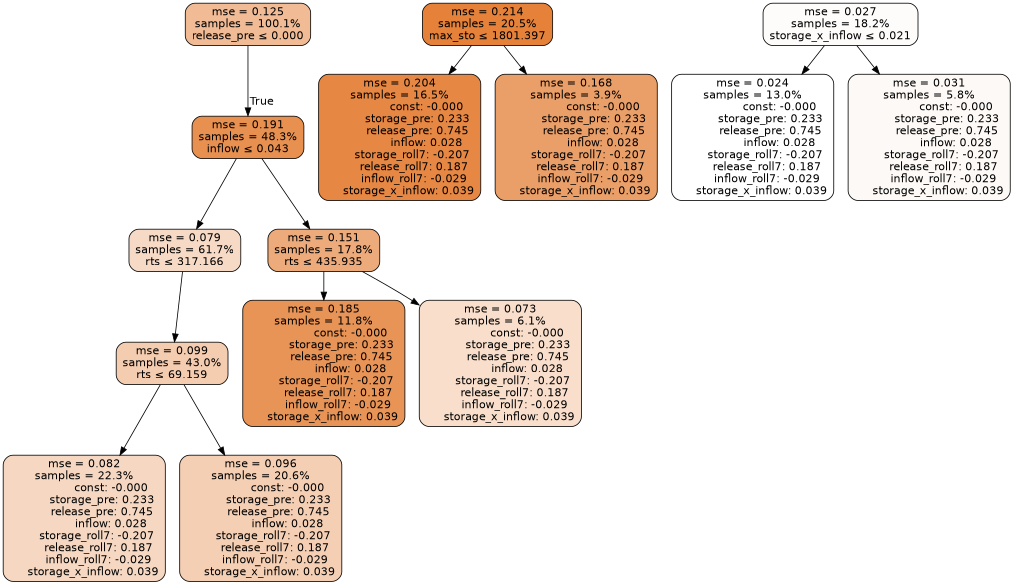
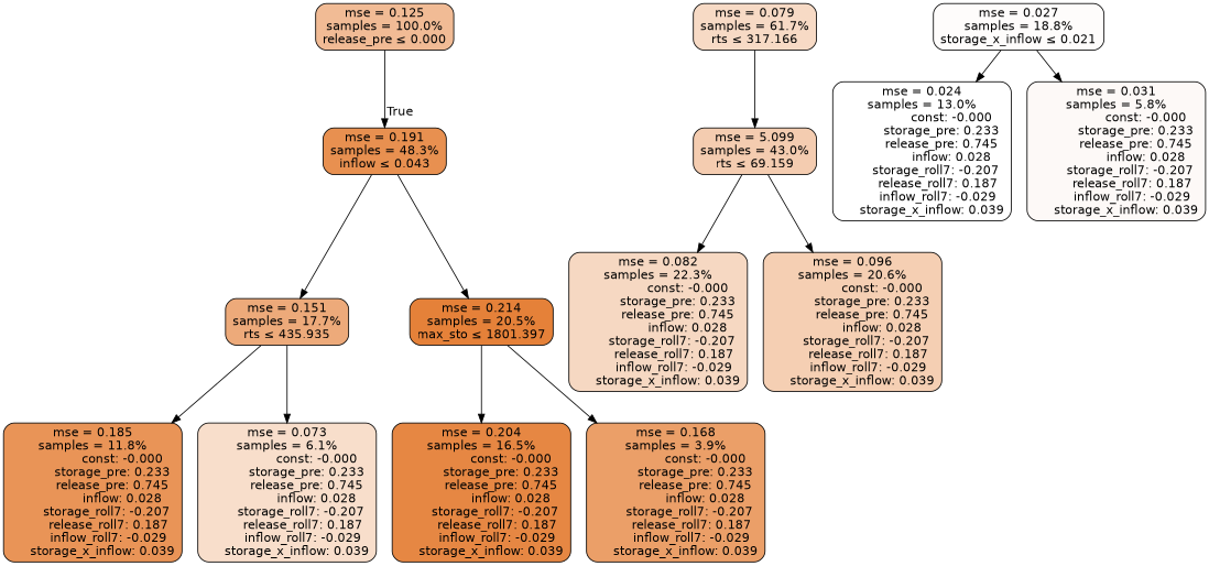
  digraph {
    node [color=black fontname=helvetica shape=rectangle style="filled, rounded"]
    edge [fontname=helvetica]
-   n1 [fillcolor="#f1bb95" label="mse = 0.125\nsamples = 100.1%\nrelease_pre &le; 0.000"]
+   n1 [fillcolor="#f1bb95" label="mse = 0.125\nsamples = 100.0%\nrelease_pre &le; 0.000"]
    n2 [fillcolor="#e89050" label="mse = 0.191\nsamples = 48.3%\ninflow &le; 0.043"]
    n3 [fillcolor="#f7dac5" label="mse = 0.079\nsamples = 61.7%\nrts &le; 317.166"]
-   n4 [fillcolor="#f4ccb0" label="mse = 0.099\nsamples = 43.0%\nrts &le; 69.159"]
-   n5 [fillcolor="#edaa7a" label="mse = 0.151\nsamples = 17.8%\nrts &le; 435.935"]
+   n4 [fillcolor="#f4ccb0" label="mse = 5.099\nsamples = 43.0%\nrts &le; 69.159"]
+   n5 [fillcolor="#edaa7a" label="mse = 0.151\nsamples = 17.7%\nrts &le; 435.935"]
    n6 [fillcolor="#e58139" label="mse = 0.214\nsamples = 20.5%\nmax_sto &le; 1801.397"]
    n7 [fillcolor="#f6d8c2" label="mse = 0.082\nsamples = 22.3%\n               const: -0.000\n          storage_pre: 0.233\n          release_pre: 0.745\n               inflow: 0.028\n       storage_roll7: -0.207\n        release_roll7: 0.187\n        inflow_roll7: -0.029\n     storage_x_inflow: 0.039"]
    n8 [fillcolor="#f5cfb3" label="mse = 0.096\nsamples = 20.6%\n               const: -0.000\n          storage_pre: 0.233\n          release_pre: 0.745\n               inflow: 0.028\n       storage_roll7: -0.207\n        release_roll7: 0.187\n        inflow_roll7: -0.029\n     storage_x_inflow: 0.039"]
-   n9 [fillcolor="#fefcfb" label="mse = 0.027\nsamples = 18.2%\nstorage_x_inflow &le; 0.021"]
+   n9 [fillcolor="#fefcfb" label="mse = 0.027\nsamples = 18.8%\nstorage_x_inflow &le; 0.021"]
    n10 [fillcolor="#ffffff" label="mse = 0.024\nsamples = 13.0%\n               const: -0.000\n          storage_pre: 0.233\n          release_pre: 0.745\n               inflow: 0.028\n       storage_roll7: -0.207\n        release_roll7: 0.187\n        inflow_roll7: -0.029\n     storage_x_inflow: 0.039"]
    n11 [fillcolor="#fdf9f7" label="mse = 0.031\nsamples = 5.8%\n               const: -0.000\n          storage_pre: 0.233\n          release_pre: 0.745\n               inflow: 0.028\n       storage_roll7: -0.207\n        release_roll7: 0.187\n        inflow_roll7: -0.029\n     storage_x_inflow: 0.039"]
    n12 [fillcolor="#e99457" label="mse = 0.185\nsamples = 11.8%\n               const: -0.000\n          storage_pre: 0.233\n          release_pre: 0.745\n               inflow: 0.028\n       storage_roll7: -0.207\n        release_roll7: 0.187\n        inflow_roll7: -0.029\n     storage_x_inflow: 0.039"]
    n13 [fillcolor="#f8decb" label="mse = 0.073\nsamples = 6.1%\n               const: -0.000\n          storage_pre: 0.233\n          release_pre: 0.745\n               inflow: 0.028\n       storage_roll7: -0.207\n        release_roll7: 0.187\n        inflow_roll7: -0.029\n     storage_x_inflow: 0.039"]
    n14 [fillcolor="#e68743" label="mse = 0.204\nsamples = 16.5%\n               const: -0.000\n          storage_pre: 0.233\n          release_pre: 0.745\n               inflow: 0.028\n       storage_roll7: -0.207\n        release_roll7: 0.187\n        inflow_roll7: -0.029\n     storage_x_inflow: 0.039"]
    n15 [fillcolor="#eb9f68" label="mse = 0.168\nsamples = 3.9%\n               const: -0.000\n          storage_pre: 0.233\n          release_pre: 0.745\n               inflow: 0.028\n       storage_roll7: -0.207\n        release_roll7: 0.187\n        inflow_roll7: -0.029\n     storage_x_inflow: 0.039"]
    n1 -> n2 [headlabel=True labelangle=-45 labeldistance=2.5]
    n2 -> n5
-   n2 -> n3
+   n2 -> n6
    n3 -> n4
    n4 -> n7
    n4 -> n8
    n5 -> n12
    n5 -> n13
    n6 -> n14
    n6 -> n15
    n9 -> n10
    n9 -> n11
  }
